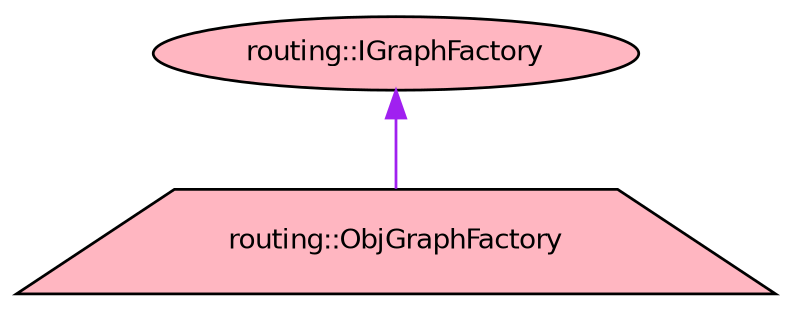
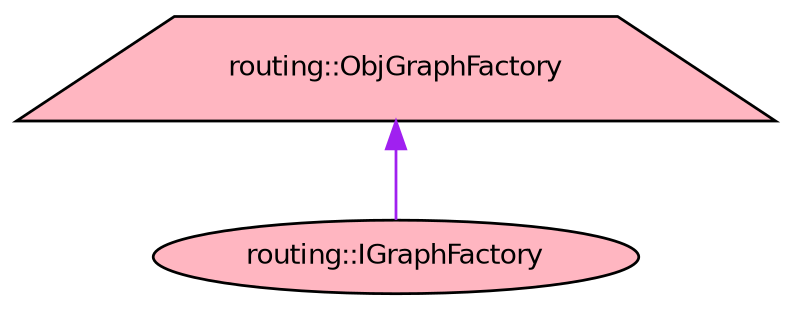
  digraph {
    node [color=black fillcolor=lightpink fontname=Helvetica fontsize=10 style=filled]
    n1 [fontcolor=black height=0.2 label="routing::ObjGraphFactory" shape=trapezium width=0.4]
    n2 [height=0.2 label="routing::IGraphFactory" shape=ellipse width=0.4]
-   n2 -> n1 [color=purple dir=back fontname=Helvetica fontsize=10 labelfontname=Helvetica labelfontsize=10 style=solid]
+   n1 -> n2 [color=purple dir=back fontname=Helvetica fontsize=10 labelfontname=Helvetica labelfontsize=10 style=solid]
  }
